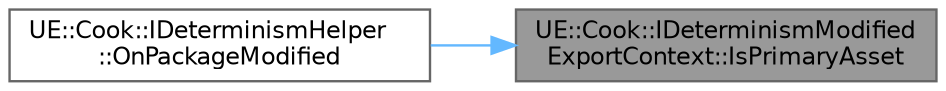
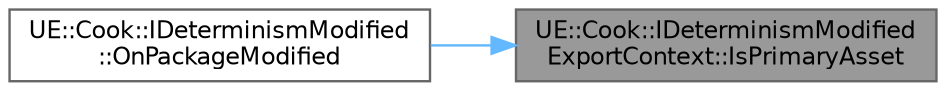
  digraph {
    rankdir=RL
    node [fontname=Helvetica fontsize=10 shape=box style=filled]
    n1 [color=gray40 fillcolor=grey60 fontcolor=black height=0.2 label="UE::Cook::IDeterminismModified\lExportContext::IsPrimaryAsset" width=0.4]
-   n2 [color=grey40 fillcolor=white height=0.2 label="UE::Cook::IDeterminismHelper\l::OnPackageModified" width=0.4]
+   n2 [color=grey40 fillcolor=white height=0.2 label="UE::Cook::IDeterminismModified\l::OnPackageModified" width=0.4]
    n1 -> n2 [color=steelblue1 dir=back fontname=Helvetica fontsize=10 labelfontname=Helvetica labelfontsize=10 style=solid]
  }
